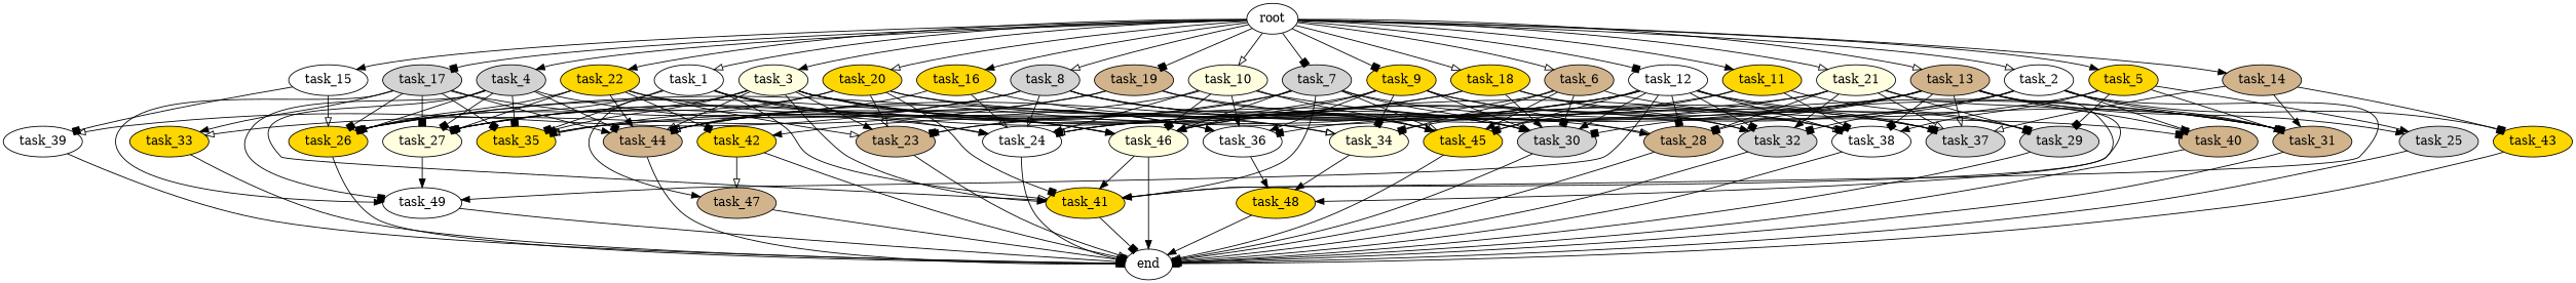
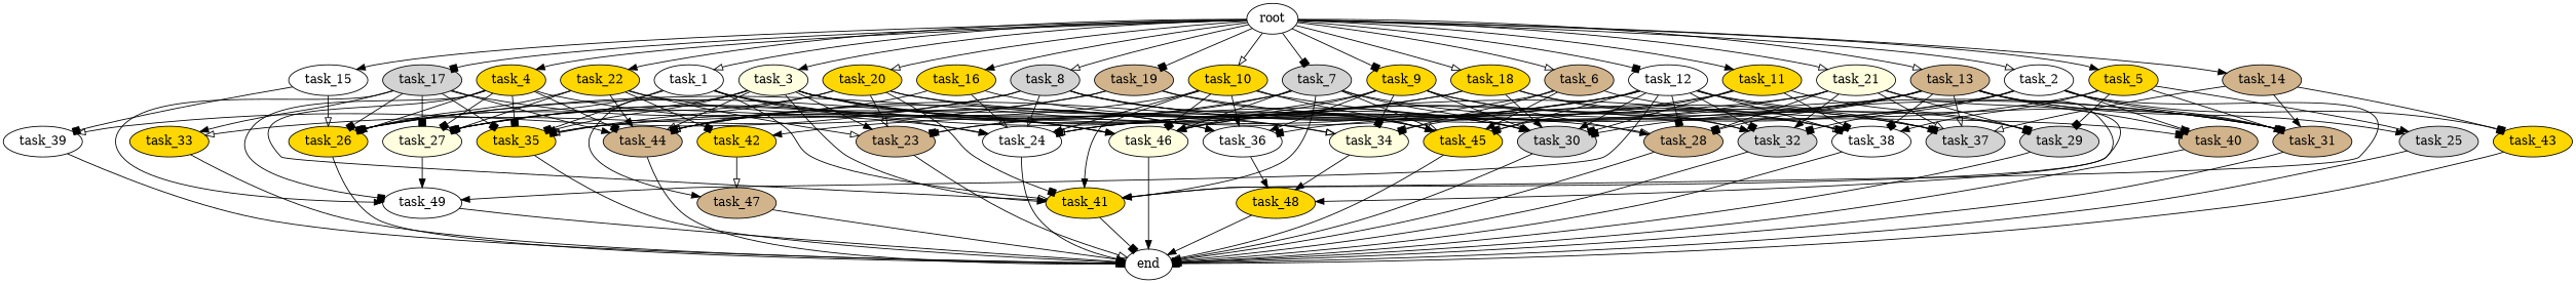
  digraph {
    node [fillcolor=gold style=filled]
    edge [arrowhead=normal]
    root [fillcolor=white]
    task_1 [fillcolor=white]
    task_2 [fillcolor=white]
    task_3 [fillcolor=lightyellow]
-   task_4 [fillcolor=lightgrey]
+   task_4
    task_5
    task_6 [fillcolor=tan]
    task_7 [fillcolor=lightgrey]
    task_8 [fillcolor=lightgrey]
    task_9
-   task_10 [fillcolor=lightyellow]
+   task_10
    task_11
    task_12 [fillcolor=white]
    task_13 [fillcolor=tan]
    task_14 [fillcolor=tan]
    task_15 [fillcolor=white]
    task_16
    task_17 [fillcolor=lightgrey]
    task_18
    task_19 [fillcolor=tan]
    task_20
    task_21 [fillcolor=lightyellow]
    task_22
    task_24 [fillcolor=white]
    task_26
    task_35
    task_38 [fillcolor=white]
    task_41
    task_46 [fillcolor=lightyellow]
    task_31 [fillcolor=tan]
    task_32 [fillcolor=lightgrey]
    task_36 [fillcolor=white]
    task_40 [fillcolor=tan]
    task_43
    task_23 [fillcolor=tan]
    task_28 [fillcolor=tan]
    task_34 [fillcolor=lightyellow]
    task_44 [fillcolor=tan]
    task_47 [fillcolor=tan]
    task_27 [fillcolor=lightyellow]
    task_49 [fillcolor=white]
    task_25 [fillcolor=lightgrey]
    task_29 [fillcolor=lightgrey]
    task_42
    task_45
    task_30 [fillcolor=lightgrey]
    task_37 [fillcolor=lightgrey]
    task_39 [fillcolor=white]
    task_33
    task_48
    end [fillcolor=white]
    root -> task_1 [arrowhead=onormal]
    root -> task_2 [arrowhead=onormal]
    root -> task_3
    root -> task_4
    root -> task_5
    root -> task_6 [arrowhead=onormal]
    root -> task_7 [arrowhead=box]
    root -> task_8 [arrowhead=onormal]
    root -> task_9 [arrowhead=box]
    root -> task_10 [arrowhead=onormal]
    root -> task_11
    root -> task_12 [arrowhead=box]
    root -> task_13 [arrowhead=onormal]
    root -> task_14
    root -> task_15
    root -> task_16
    root -> task_17 [arrowhead=box]
    root -> task_18 [arrowhead=onormal]
    root -> task_19 [arrowhead=box]
    root -> task_20 [arrowhead=onormal]
    root -> task_21 [arrowhead=onormal]
    root -> task_22
    task_1 -> task_24 [arrowhead=onormal]
    task_1 -> task_26 [arrowhead=box]
    task_1 -> task_35 [arrowhead=box]
    task_1 -> task_38
    task_1 -> task_41 [arrowhead=onormal]
    task_1 -> task_46 [arrowhead=onormal]
    task_2 -> task_41
    task_2 -> task_46
    task_2 -> task_31 [arrowhead=onormal]
    task_2 -> task_32 [arrowhead=box]
    task_2 -> task_36 [arrowhead=box]
    task_2 -> task_40 [arrowhead=onormal]
    task_2 -> task_43 [arrowhead=box]
    task_3 -> task_26
    task_3 -> task_35
    task_3 -> task_41
    task_3 -> task_46
    task_3 -> task_36
    task_3 -> task_23
    task_3 -> task_28 [arrowhead=onormal]
    task_3 -> task_34 [arrowhead=onormal]
    task_3 -> task_44 [arrowhead=onormal]
    task_3 -> task_47
    task_4 -> task_26 [arrowhead=onormal]
    task_4 -> task_35 [arrowhead=box]
    task_4 -> task_41
    task_4 -> task_46
    task_4 -> task_44 [arrowhead=box]
    task_4 -> task_27 [arrowhead=box]
    task_4 -> task_49 [arrowhead=box]
    task_5 -> task_38
    task_5 -> task_31 [arrowhead=onormal]
    task_5 -> task_34 [arrowhead=onormal]
    task_5 -> task_25
    task_5 -> task_29 [arrowhead=box]
    task_6 -> task_34 [arrowhead=box]
    task_6 -> task_29 [arrowhead=box]
    task_6 -> task_42
    task_6 -> task_45
    task_7 -> task_41
    task_7 -> task_46
    task_7 -> task_23
    task_7 -> task_27 [arrowhead=box]
    task_7 -> task_45 [arrowhead=onormal]
    task_7 -> task_30 [arrowhead=onormal]
    task_7 -> task_37
    task_8 -> task_24 [arrowhead=onormal]
    task_8 -> task_27
    task_8 -> task_45 [arrowhead=onormal]
    task_8 -> task_30
    task_8 -> task_37 [arrowhead=box]
    task_8 -> task_39 [arrowhead=onormal]
    task_9 -> task_35 [arrowhead=onormal]
    task_9 -> task_46 [arrowhead=onormal]
    task_9 -> task_32
    task_9 -> task_36
    task_9 -> task_28
    task_9 -> task_34 [arrowhead=box]
    task_9 -> task_30
    task_10 -> task_24
-   task_46 -> task_41
+   task_10 -> task_41
    task_10 -> task_46 [arrowhead=box]
    task_10 -> task_31
    task_10 -> task_36
    task_10 -> task_27
    task_10 -> task_45
    task_11 -> task_38 [arrowhead=box]
    task_11 -> task_23 [arrowhead=box]
    task_11 -> task_29 [arrowhead=box]
    task_11 -> task_45 [arrowhead=onormal]
-   task_6 -> task_30 [arrowhead=box]
+   task_11 -> task_30 [arrowhead=box]
    task_12 -> task_24 [arrowhead=onormal]
    task_12 -> task_26
    task_12 -> task_38 [arrowhead=onormal]
    task_12 -> task_31 [arrowhead=onormal]
    task_12 -> task_32 [arrowhead=box]
    task_12 -> task_28 [arrowhead=box]
    task_12 -> task_44 [arrowhead=box]
    task_12 -> task_49
    task_12 -> task_45 [arrowhead=box]
    task_12 -> task_30
    task_12 -> task_37 [arrowhead=onormal]
    task_13 -> task_24 [arrowhead=box]
    task_13 -> task_38 [arrowhead=box]
    task_13 -> task_41 [arrowhead=onormal]
    task_13 -> task_46 [arrowhead=onormal]
    task_13 -> task_31 [arrowhead=onormal]
    task_13 -> task_40 [arrowhead=box]
    task_13 -> task_28 [arrowhead=box]
    task_13 -> task_25
    task_13 -> task_30 [arrowhead=box]
    task_13 -> task_37 [arrowhead=onormal]
    task_14 -> task_31
    task_14 -> task_43 [arrowhead=box]
    task_14 -> task_37 [arrowhead=onormal]
    task_15 -> task_26 [arrowhead=onormal]
    task_15 -> task_39 [arrowhead=box]
    task_16 -> task_24 [arrowhead=onormal]
    task_16 -> task_34 [arrowhead=onormal]
    task_16 -> task_44 [arrowhead=onormal]
    task_17 -> task_24
    task_17 -> task_26 [arrowhead=box]
    task_17 -> task_35 [arrowhead=box]
    task_17 -> task_44
    task_17 -> task_27 [arrowhead=box]
    task_17 -> task_49
    task_17 -> task_33
    task_18 -> task_26 [arrowhead=box]
    task_18 -> task_38 [arrowhead=box]
    task_18 -> task_32
    task_18 -> task_44 [arrowhead=box]
    task_18 -> task_30
    task_19 -> task_31 [arrowhead=box]
    task_19 -> task_44 [arrowhead=onormal]
    task_19 -> task_45
    task_19 -> task_33 [arrowhead=onormal]
    task_20 -> task_35 [arrowhead=onormal]
    task_20 -> task_41 [arrowhead=box]
    task_20 -> task_40 [arrowhead=box]
    task_20 -> task_23 [arrowhead=onormal]
    task_20 -> task_27 [arrowhead=box]
    task_20 -> task_30
    task_21 -> task_24 [arrowhead=onormal]
    task_21 -> task_35 [arrowhead=box]
    task_21 -> task_32
    task_21 -> task_28 [arrowhead=box]
    task_21 -> task_29 [arrowhead=box]
    task_21 -> task_37 [arrowhead=onormal]
    task_21 -> task_48
    task_22 -> task_26
    task_22 -> task_36 [arrowhead=onormal]
    task_22 -> task_23 [arrowhead=onormal]
    task_22 -> task_44
    task_22 -> task_27 [arrowhead=onormal]
    task_22 -> task_42 [arrowhead=box]
    task_24 -> end
    task_26 -> end [arrowhead=box]
-   task_42 -> end [arrowhead=box]
+   task_35 -> end [arrowhead=box]
    task_38 -> end [arrowhead=onormal]
    task_41 -> end [arrowhead=box]
    task_46 -> end
    task_31 -> end [arrowhead=box]
    task_32 -> end [arrowhead=box]
    task_36 -> task_48
    task_40 -> end [arrowhead=onormal]
    task_43 -> end [arrowhead=box]
    task_23 -> end [arrowhead=onormal]
    task_28 -> end
    task_34 -> task_48
    task_44 -> end [arrowhead=onormal]
    task_47 -> end [arrowhead=onormal]
    task_27 -> task_49
    task_49 -> end
    task_25 -> end
    task_29 -> end [arrowhead=box]
    task_42 -> task_47 [arrowhead=onormal]
    task_45 -> end [arrowhead=onormal]
    task_30 -> end [arrowhead=onormal]
    task_39 -> end
    task_33 -> end [arrowhead=box]
    task_48 -> end
  }
